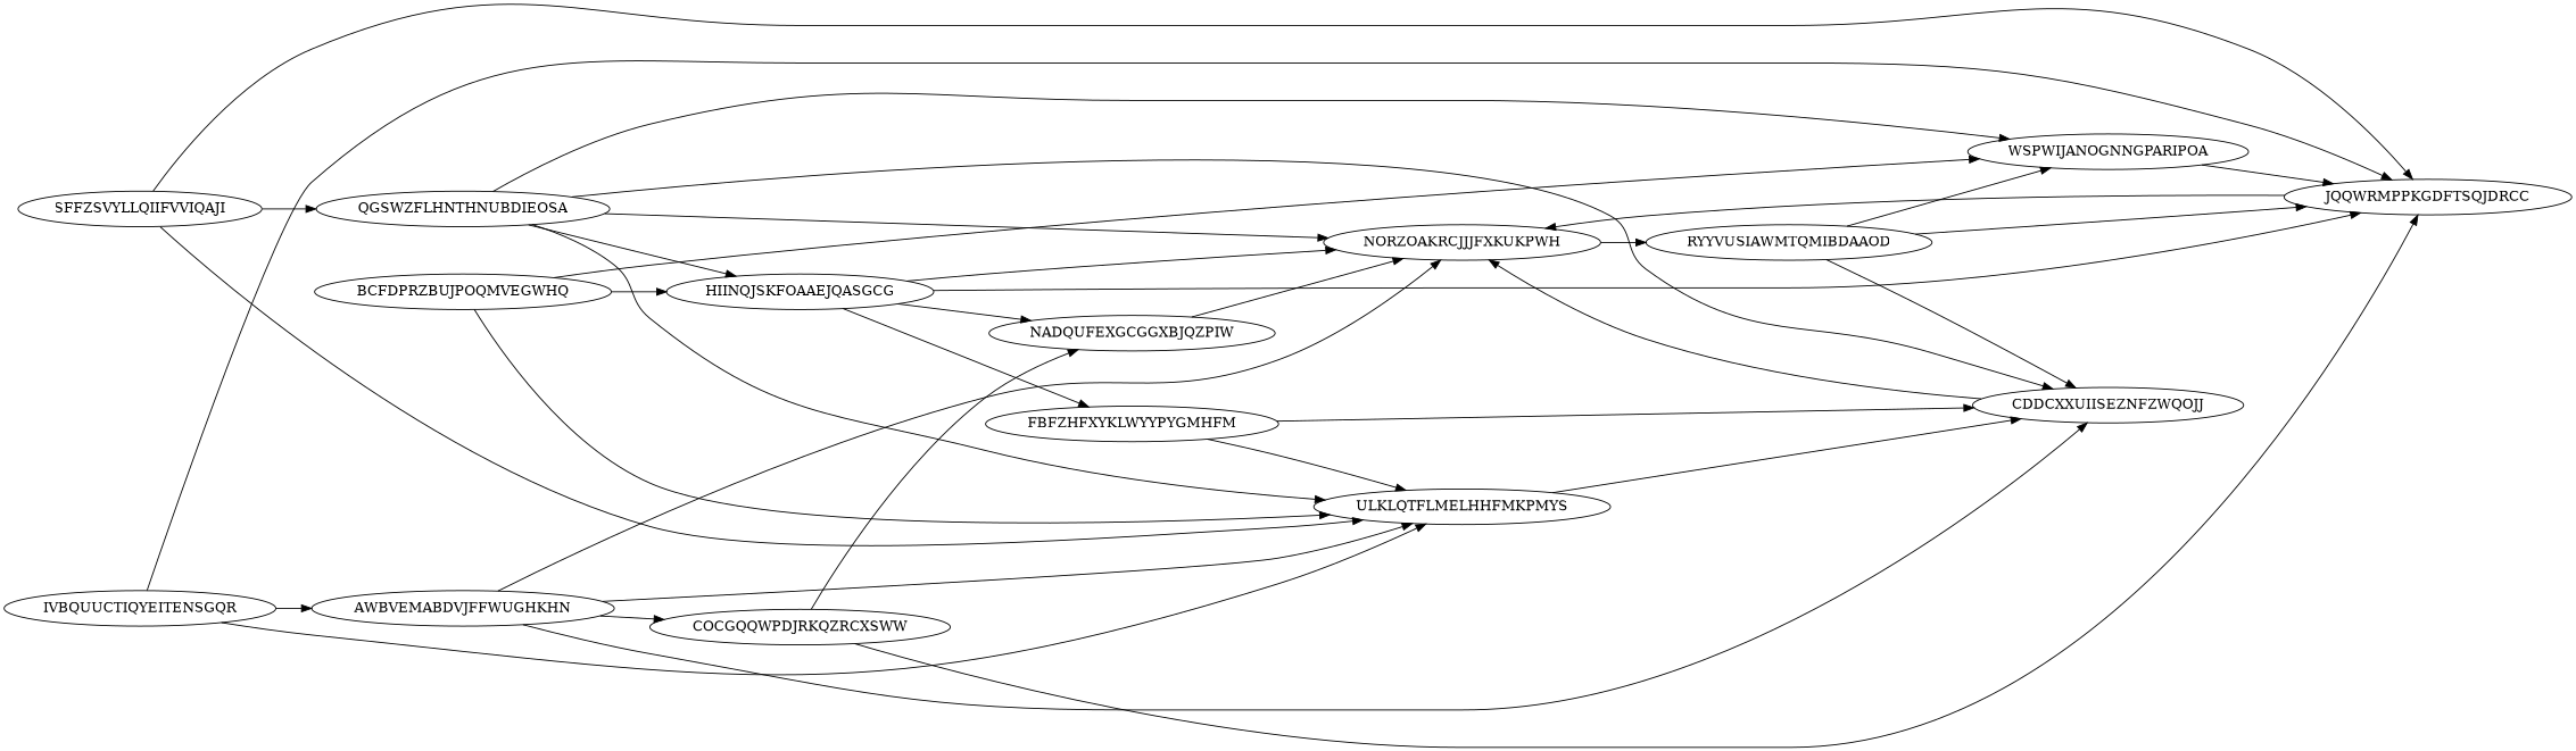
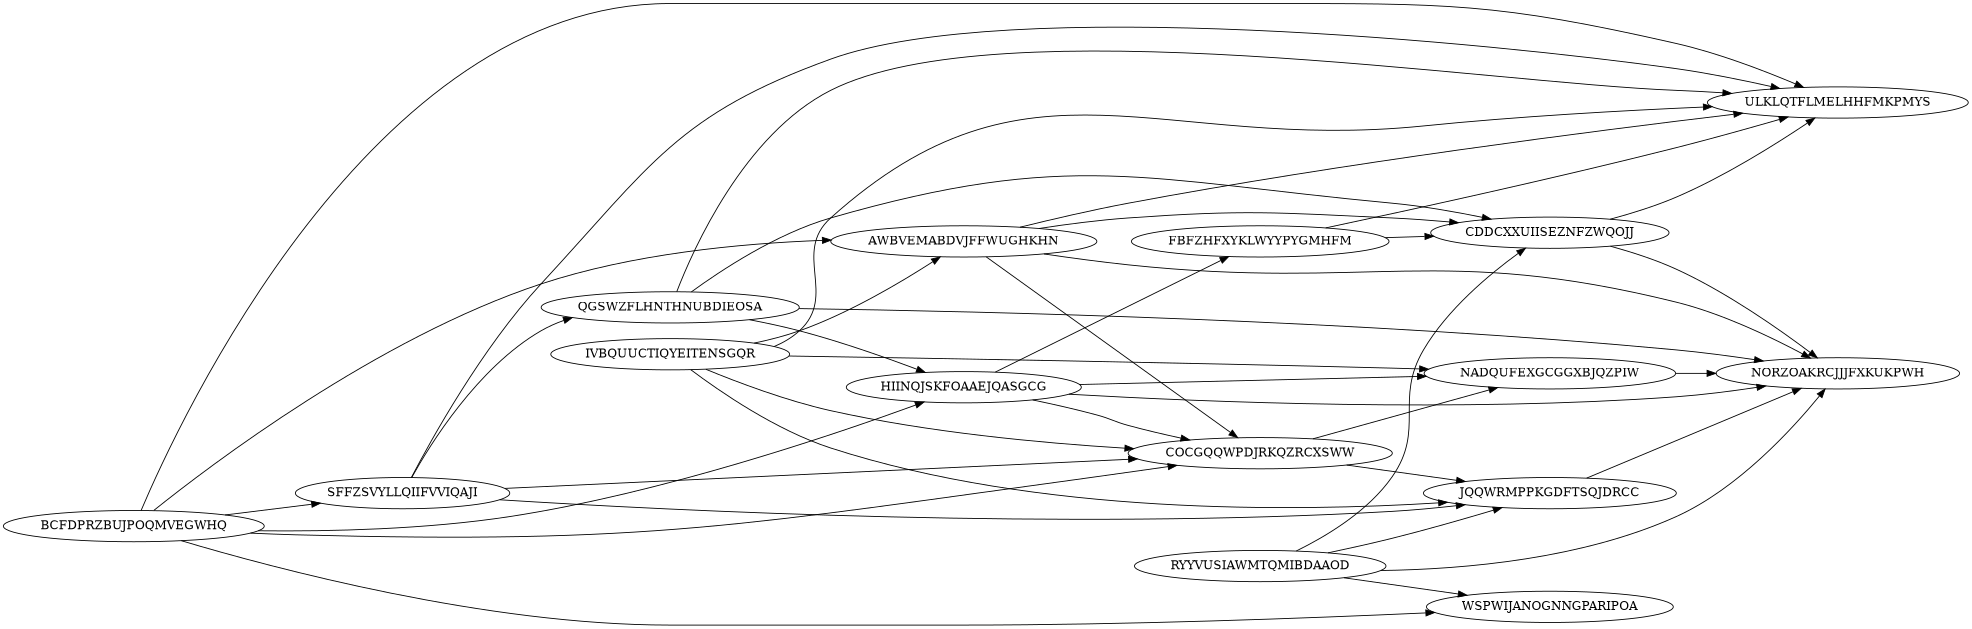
  digraph {
    rankdir=LR
    node [Weight=11]
    edge [Weight=12]
    IVBQUUCTIQYEITENSGQR [Weight=10]
    AWBVEMABDVJFFWUGHKHN [Weight=13]
    COCGQQWPDJRKQZRCXSWW [Weight=20]
    NADQUFEXGCGGXBJQZPIW [Weight=17]
    JQQWRMPPKGDFTSQJDRCC [Weight=18]
    ULKLQTFLMELHHFMKPMYS [Weight=20]
    CDDCXXUIISEZNFZWQOJJ
    NORZOAKRCJJJFXKUKPWH [Weight=19]
    QGSWZFLHNTHNUBDIEOSA [Weight=14]
    WSPWIJANOGNNGPARIPOA [Weight=14]
    HIINQJSKFOAAEJQASGCG [Weight=18]
    SFFZSVYLLQIIFVVIQAJI
    FBFZHFXYKLWYYPYGMHFM
    RYYVUSIAWMTQMIBDAAOD [Weight=14]
    BCFDPRZBUJPOQMVEGWHQ [Weight=10]
    IVBQUUCTIQYEITENSGQR -> AWBVEMABDVJFFWUGHKHN [Weight=18]
+   IVBQUUCTIQYEITENSGQR -> COCGQQWPDJRKQZRCXSWW [Weight=17]
+   IVBQUUCTIQYEITENSGQR -> NADQUFEXGCGGXBJQZPIW [Weight=15]
    IVBQUUCTIQYEITENSGQR -> JQQWRMPPKGDFTSQJDRCC [Weight=13]
    IVBQUUCTIQYEITENSGQR -> ULKLQTFLMELHHFMKPMYS [Weight=14]
    AWBVEMABDVJFFWUGHKHN -> COCGQQWPDJRKQZRCXSWW
    AWBVEMABDVJFFWUGHKHN -> ULKLQTFLMELHHFMKPMYS
    AWBVEMABDVJFFWUGHKHN -> CDDCXXUIISEZNFZWQOJJ [Weight=19]
    AWBVEMABDVJFFWUGHKHN -> NORZOAKRCJJJFXKUKPWH [Weight=19]
    COCGQQWPDJRKQZRCXSWW -> NADQUFEXGCGGXBJQZPIW
    COCGQQWPDJRKQZRCXSWW -> JQQWRMPPKGDFTSQJDRCC [Weight=14]
    NADQUFEXGCGGXBJQZPIW -> NORZOAKRCJJJFXKUKPWH [Weight=10]
    JQQWRMPPKGDFTSQJDRCC -> NORZOAKRCJJJFXKUKPWH [Weight=11]
-   ULKLQTFLMELHHFMKPMYS -> CDDCXXUIISEZNFZWQOJJ [Weight=13]
+   CDDCXXUIISEZNFZWQOJJ -> ULKLQTFLMELHHFMKPMYS [Weight=13]
    CDDCXXUIISEZNFZWQOJJ -> NORZOAKRCJJJFXKUKPWH
    QGSWZFLHNTHNUBDIEOSA -> ULKLQTFLMELHHFMKPMYS [Weight=15]
    QGSWZFLHNTHNUBDIEOSA -> CDDCXXUIISEZNFZWQOJJ [Weight=10]
    QGSWZFLHNTHNUBDIEOSA -> NORZOAKRCJJJFXKUKPWH [Weight=11]
-   QGSWZFLHNTHNUBDIEOSA -> WSPWIJANOGNNGPARIPOA [Weight=14]
    QGSWZFLHNTHNUBDIEOSA -> HIINQJSKFOAAEJQASGCG [Weight=11]
-   WSPWIJANOGNNGPARIPOA -> JQQWRMPPKGDFTSQJDRCC [Weight=13]
    HIINQJSKFOAAEJQASGCG -> NADQUFEXGCGGXBJQZPIW
-   HIINQJSKFOAAEJQASGCG -> JQQWRMPPKGDFTSQJDRCC
+   HIINQJSKFOAAEJQASGCG -> COCGQQWPDJRKQZRCXSWW
    HIINQJSKFOAAEJQASGCG -> NORZOAKRCJJJFXKUKPWH [Weight=14]
    HIINQJSKFOAAEJQASGCG -> FBFZHFXYKLWYYPYGMHFM [Weight=17]
+   SFFZSVYLLQIIFVVIQAJI -> COCGQQWPDJRKQZRCXSWW [Weight=15]
    SFFZSVYLLQIIFVVIQAJI -> JQQWRMPPKGDFTSQJDRCC [Weight=16]
    SFFZSVYLLQIIFVVIQAJI -> ULKLQTFLMELHHFMKPMYS [Weight=13]
    SFFZSVYLLQIIFVVIQAJI -> QGSWZFLHNTHNUBDIEOSA [Weight=10]
    FBFZHFXYKLWYYPYGMHFM -> ULKLQTFLMELHHFMKPMYS [Weight=10]
    FBFZHFXYKLWYYPYGMHFM -> CDDCXXUIISEZNFZWQOJJ
    RYYVUSIAWMTQMIBDAAOD -> JQQWRMPPKGDFTSQJDRCC [Weight=17]
    RYYVUSIAWMTQMIBDAAOD -> CDDCXXUIISEZNFZWQOJJ [Weight=18]
-   NORZOAKRCJJJFXKUKPWH -> RYYVUSIAWMTQMIBDAAOD [Weight=10]
+   RYYVUSIAWMTQMIBDAAOD -> NORZOAKRCJJJFXKUKPWH [Weight=10]
    RYYVUSIAWMTQMIBDAAOD -> WSPWIJANOGNNGPARIPOA [Weight=18]
+   BCFDPRZBUJPOQMVEGWHQ -> AWBVEMABDVJFFWUGHKHN [Weight=10]
+   BCFDPRZBUJPOQMVEGWHQ -> COCGQQWPDJRKQZRCXSWW [Weight=17]
    BCFDPRZBUJPOQMVEGWHQ -> ULKLQTFLMELHHFMKPMYS [Weight=14]
    BCFDPRZBUJPOQMVEGWHQ -> WSPWIJANOGNNGPARIPOA [Weight=11]
    BCFDPRZBUJPOQMVEGWHQ -> HIINQJSKFOAAEJQASGCG [Weight=13]
+   BCFDPRZBUJPOQMVEGWHQ -> SFFZSVYLLQIIFVVIQAJI [Weight=18]
  }
